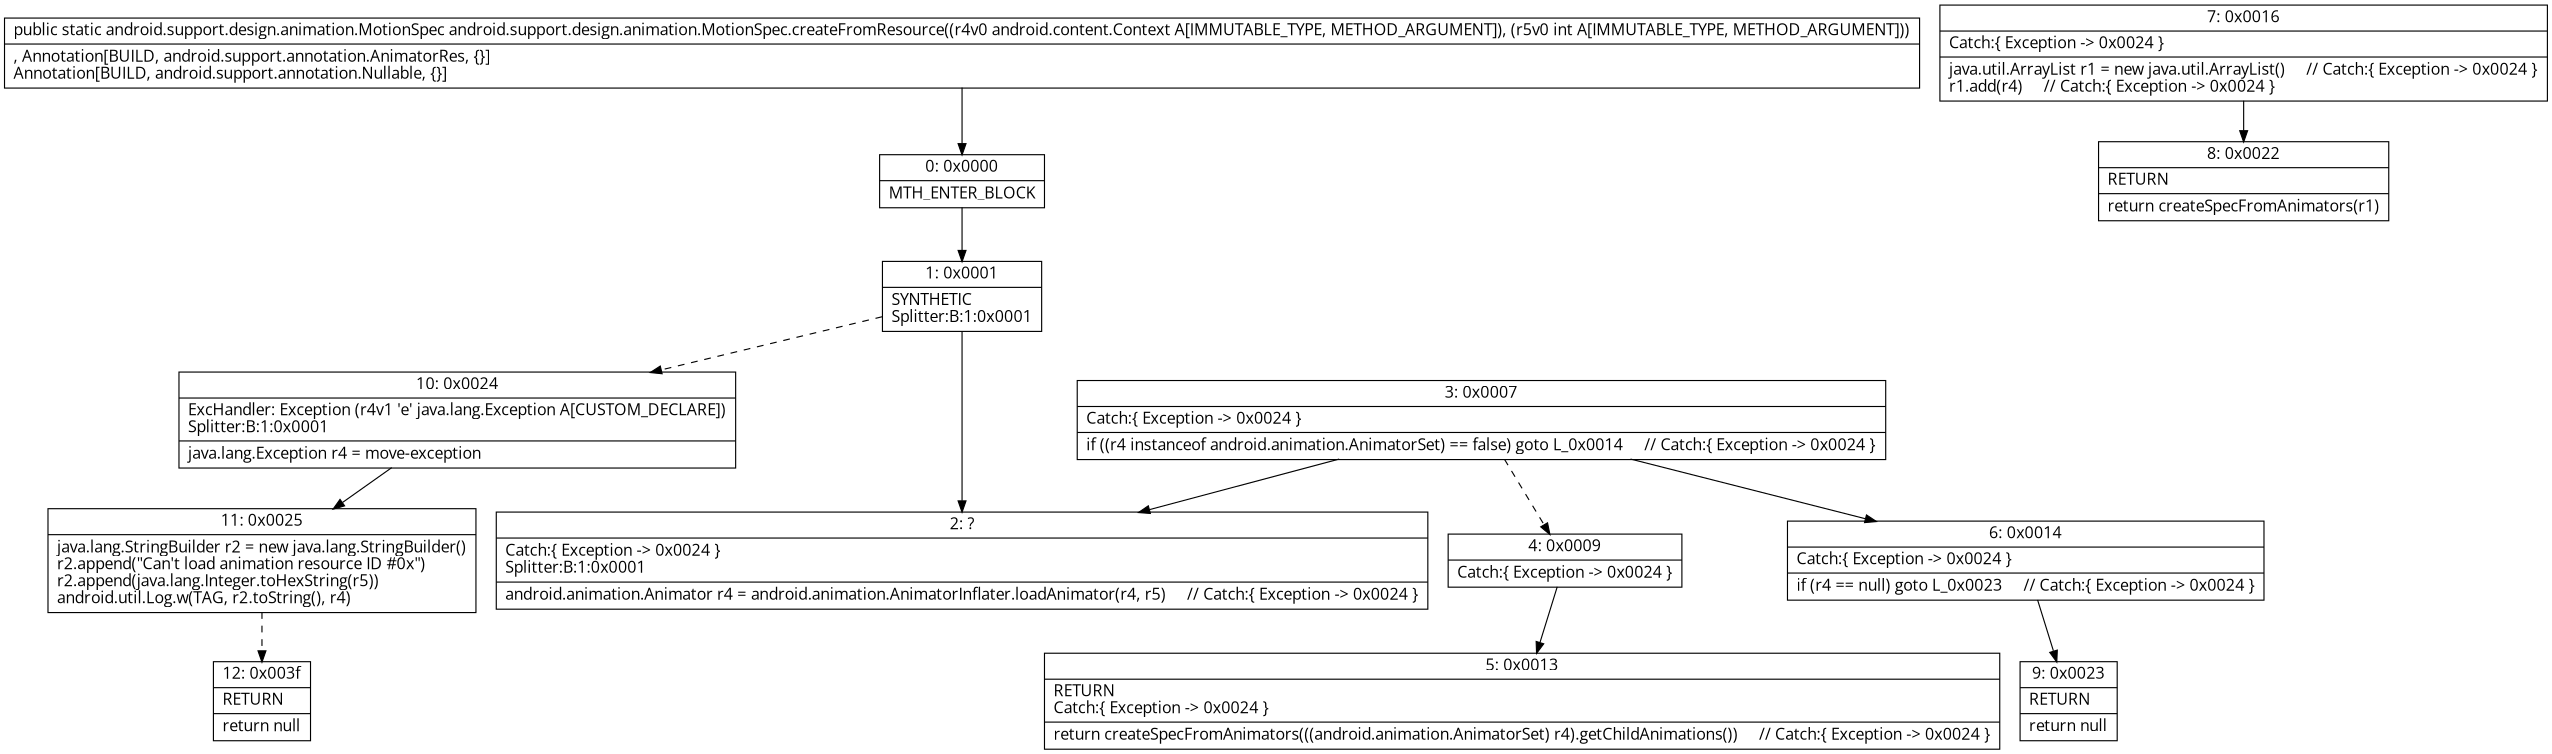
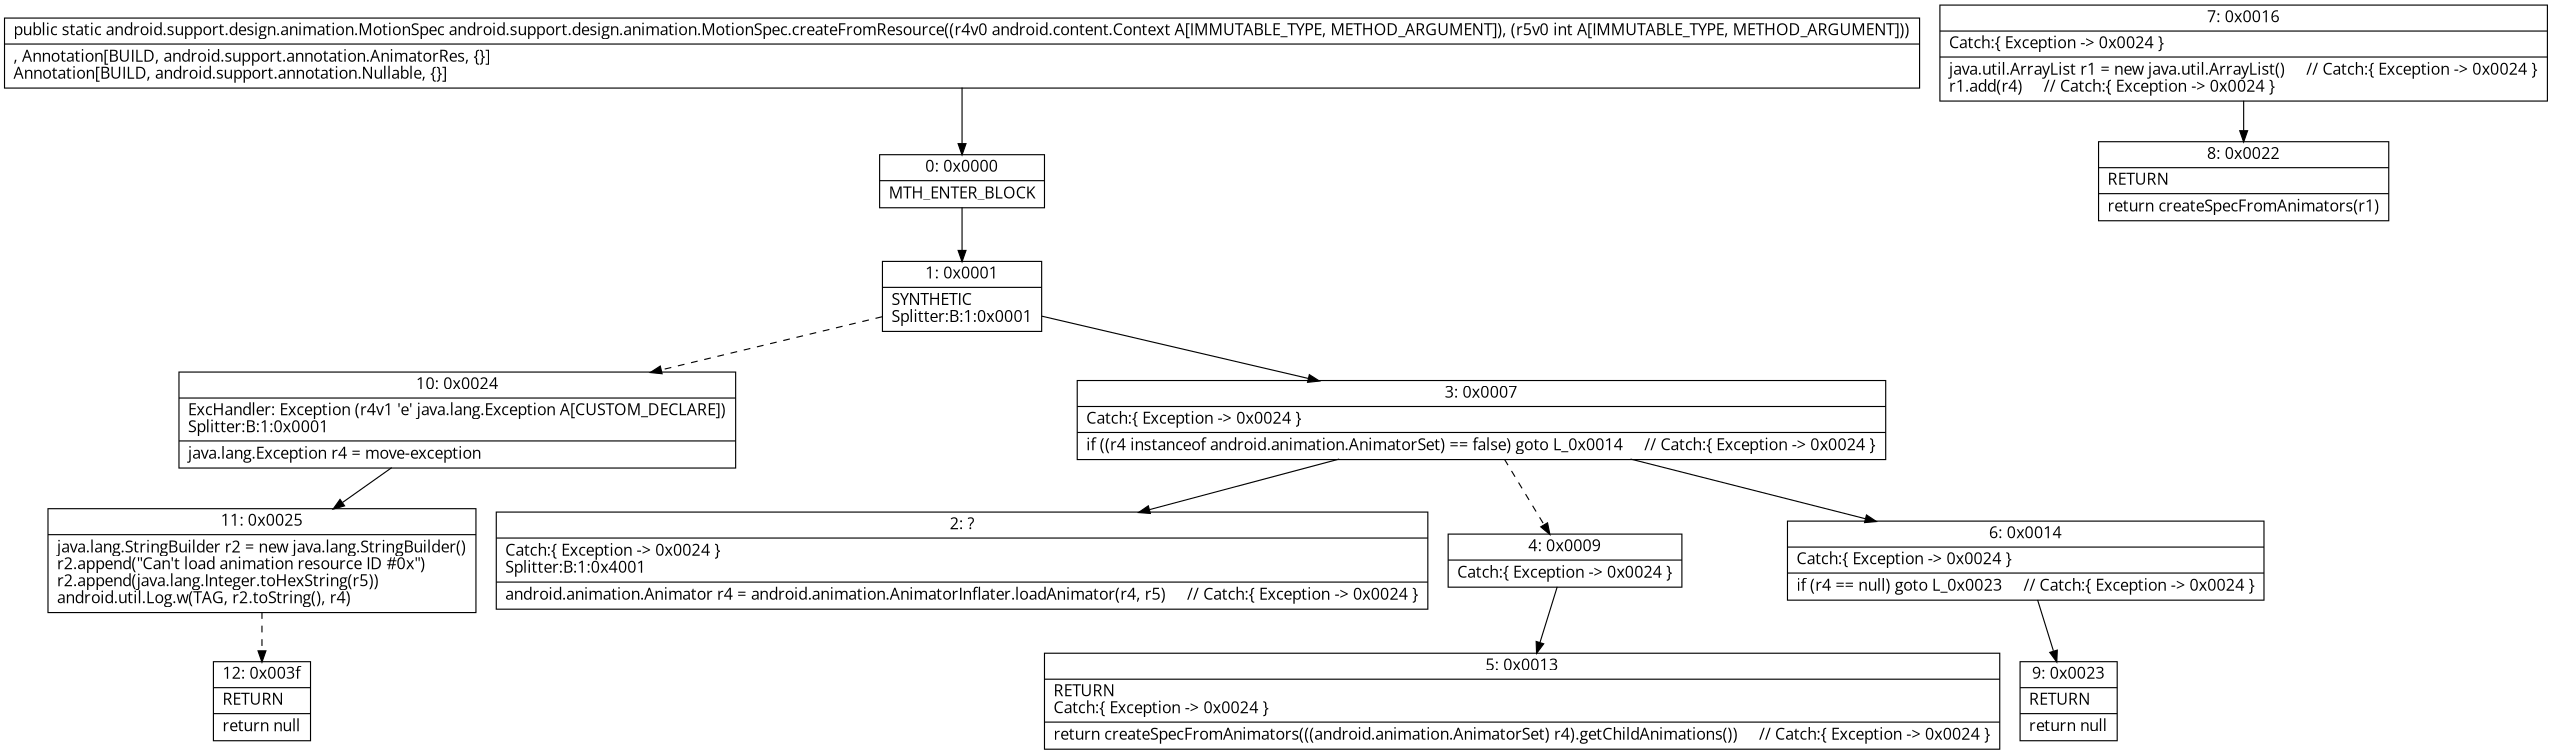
  digraph {
    fontname="Open Sans"
    node [fontname="Open Sans" shape=record]
    edge [fontname="Open Sans"]
    n1 [label="{0\:\ 0x0000|MTH_ENTER_BLOCK\l}"]
    n2 [label="{1\:\ 0x0001|SYNTHETIC\lSplitter:B:1:0x0001\l}"]
-   n3 [label="{2\:\ ?|Catch:\{ Exception \-\> 0x0024 \}\lSplitter:B:1:0x0001\l|android.animation.Animator r4 = android.animation.AnimatorInflater.loadAnimator(r4, r5)     \/\/ Catch:\{ Exception \-\> 0x0024 \}\l}"]
+   n3 [label="{2\:\ ?|Catch:\{ Exception \-\> 0x0024 \}\lSplitter:B:1:0x4001\l|android.animation.Animator r4 = android.animation.AnimatorInflater.loadAnimator(r4, r5)     \/\/ Catch:\{ Exception \-\> 0x0024 \}\l}"]
    n4 [label="{10\:\ 0x0024|ExcHandler: Exception (r4v1 'e' java.lang.Exception A[CUSTOM_DECLARE])\lSplitter:B:1:0x0001\l|java.lang.Exception r4 = move\-exception\l}"]
    n5 [label="{11\:\ 0x0025|java.lang.StringBuilder r2 = new java.lang.StringBuilder()\lr2.append(\"Can't load animation resource ID #0x\")\lr2.append(java.lang.Integer.toHexString(r5))\landroid.util.Log.w(TAG, r2.toString(), r4)\l}"]
    n6 [label="{3\:\ 0x0007|Catch:\{ Exception \-\> 0x0024 \}\l|if ((r4 instanceof android.animation.AnimatorSet) == false) goto L_0x0014     \/\/ Catch:\{ Exception \-\> 0x0024 \}\l}"]
    n7 [label="{4\:\ 0x0009|Catch:\{ Exception \-\> 0x0024 \}\l}"]
    n8 [label="{6\:\ 0x0014|Catch:\{ Exception \-\> 0x0024 \}\l|if (r4 == null) goto L_0x0023     \/\/ Catch:\{ Exception \-\> 0x0024 \}\l}"]
    n9 [label="{5\:\ 0x0013|RETURN\lCatch:\{ Exception \-\> 0x0024 \}\l|return createSpecFromAnimators(((android.animation.AnimatorSet) r4).getChildAnimations())     \/\/ Catch:\{ Exception \-\> 0x0024 \}\l}"]
    n10 [label="{9\:\ 0x0023|RETURN\l|return null\l}"]
    n11 [label="{7\:\ 0x0016|Catch:\{ Exception \-\> 0x0024 \}\l|java.util.ArrayList r1 = new java.util.ArrayList()     \/\/ Catch:\{ Exception \-\> 0x0024 \}\lr1.add(r4)     \/\/ Catch:\{ Exception \-\> 0x0024 \}\l}"]
    n12 [label="{8\:\ 0x0022|RETURN\l|return createSpecFromAnimators(r1)\l}"]
    n13 [label="{12\:\ 0x003f|RETURN\l|return null\l}"]
    n14 [label="{public static android.support.design.animation.MotionSpec android.support.design.animation.MotionSpec.createFromResource((r4v0 android.content.Context A[IMMUTABLE_TYPE, METHOD_ARGUMENT]), (r5v0 int A[IMMUTABLE_TYPE, METHOD_ARGUMENT]))  | , Annotation[BUILD, android.support.annotation.AnimatorRes, \{\}]\lAnnotation[BUILD, android.support.annotation.Nullable, \{\}]\l}"]
    n1 -> n2
-   n2 -> n3
+   n2 -> n6
    n2 -> n4 [style=dashed]
    n4 -> n5
    n5 -> n13 [style=dashed]
    n6 -> n3
    n6 -> n7 [style=dashed]
    n6 -> n8
    n7 -> n9
    n8 -> n10
    n11 -> n12
    n14 -> n1
  }
